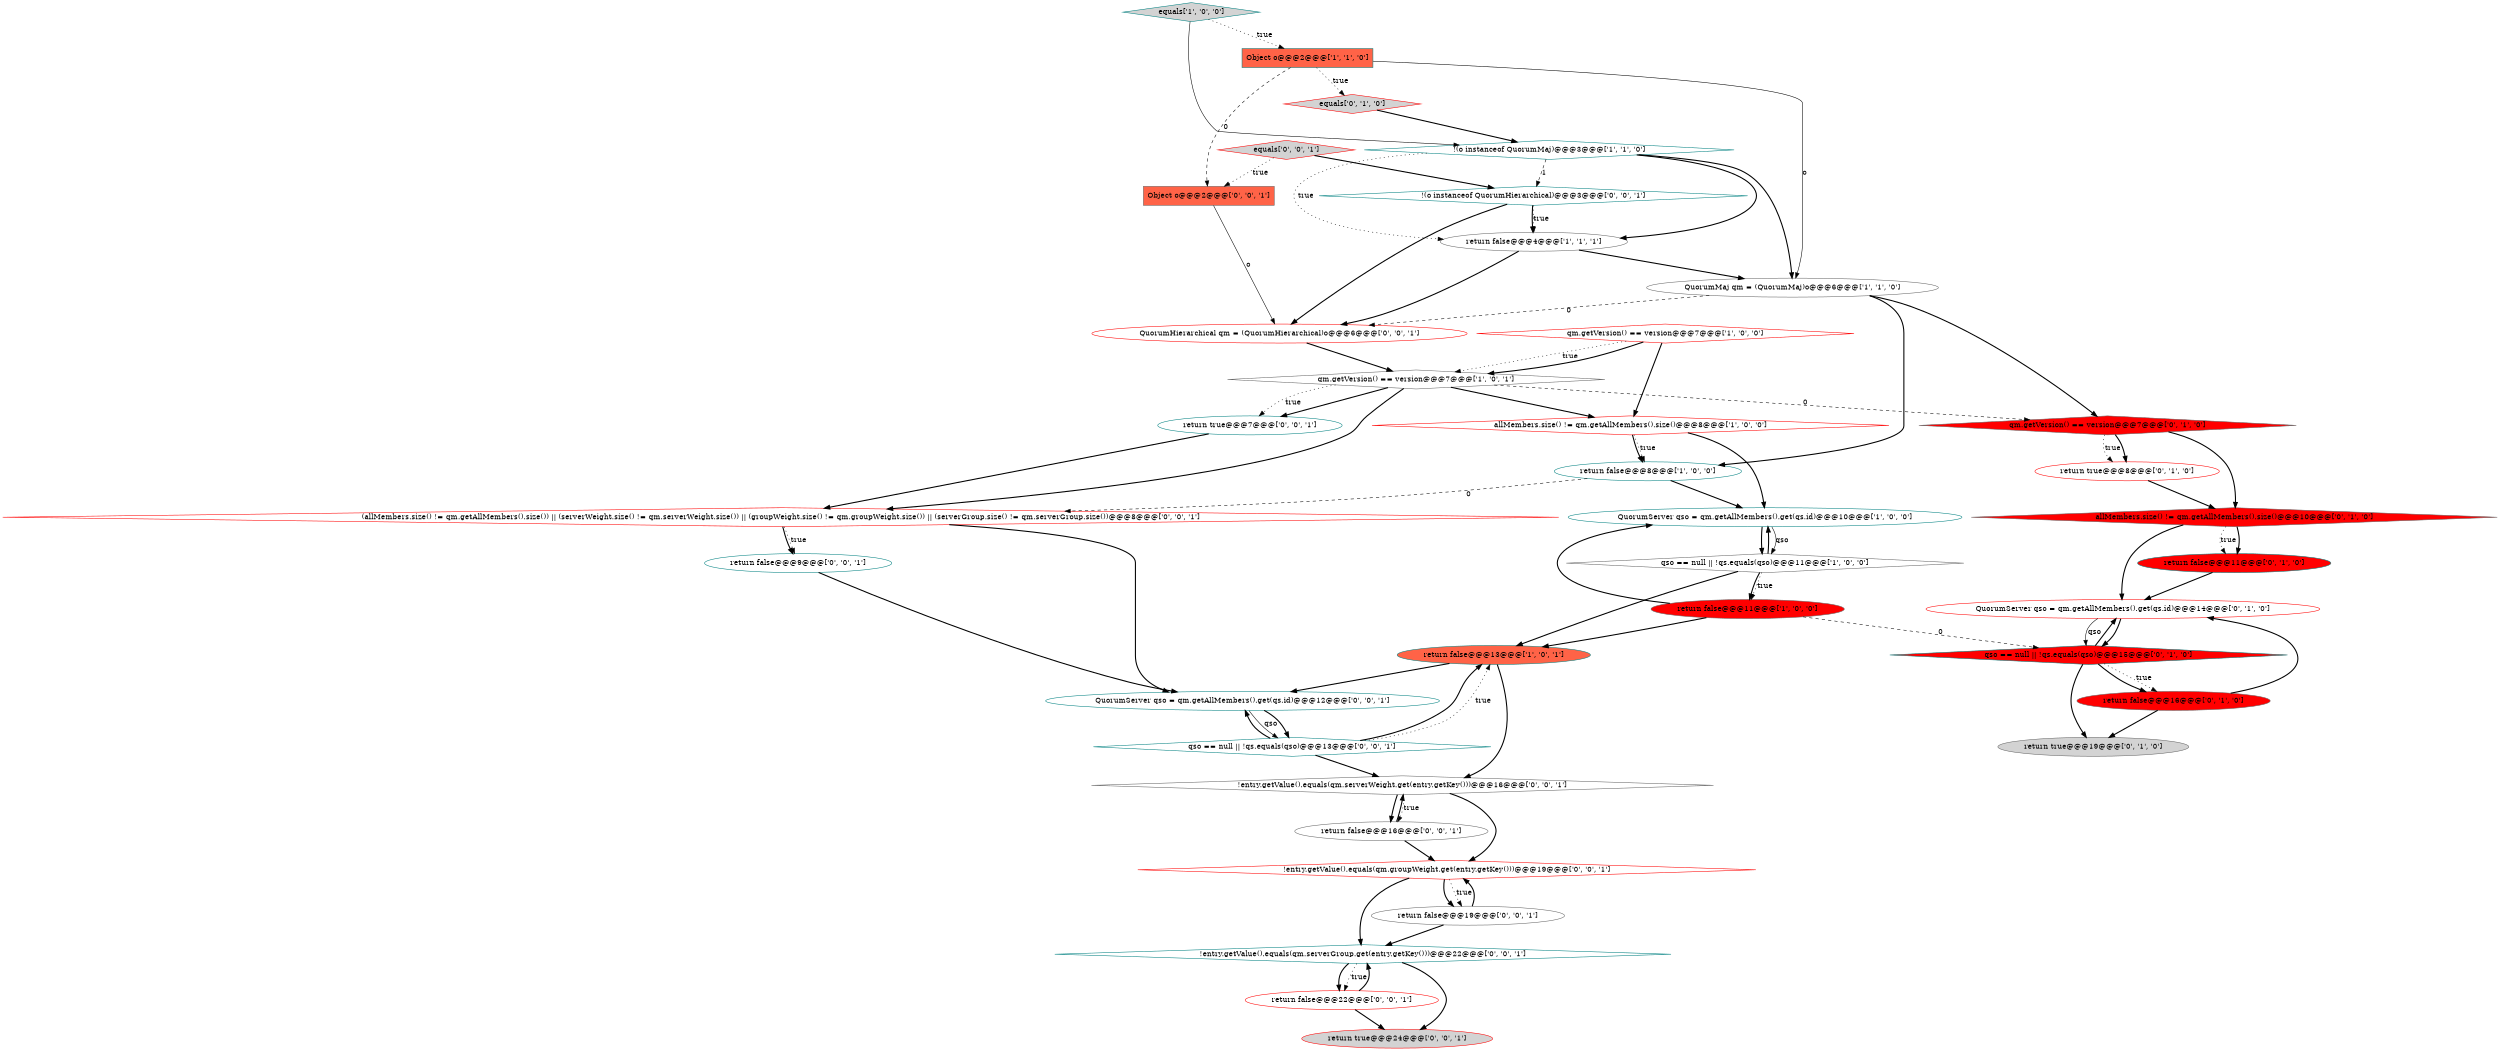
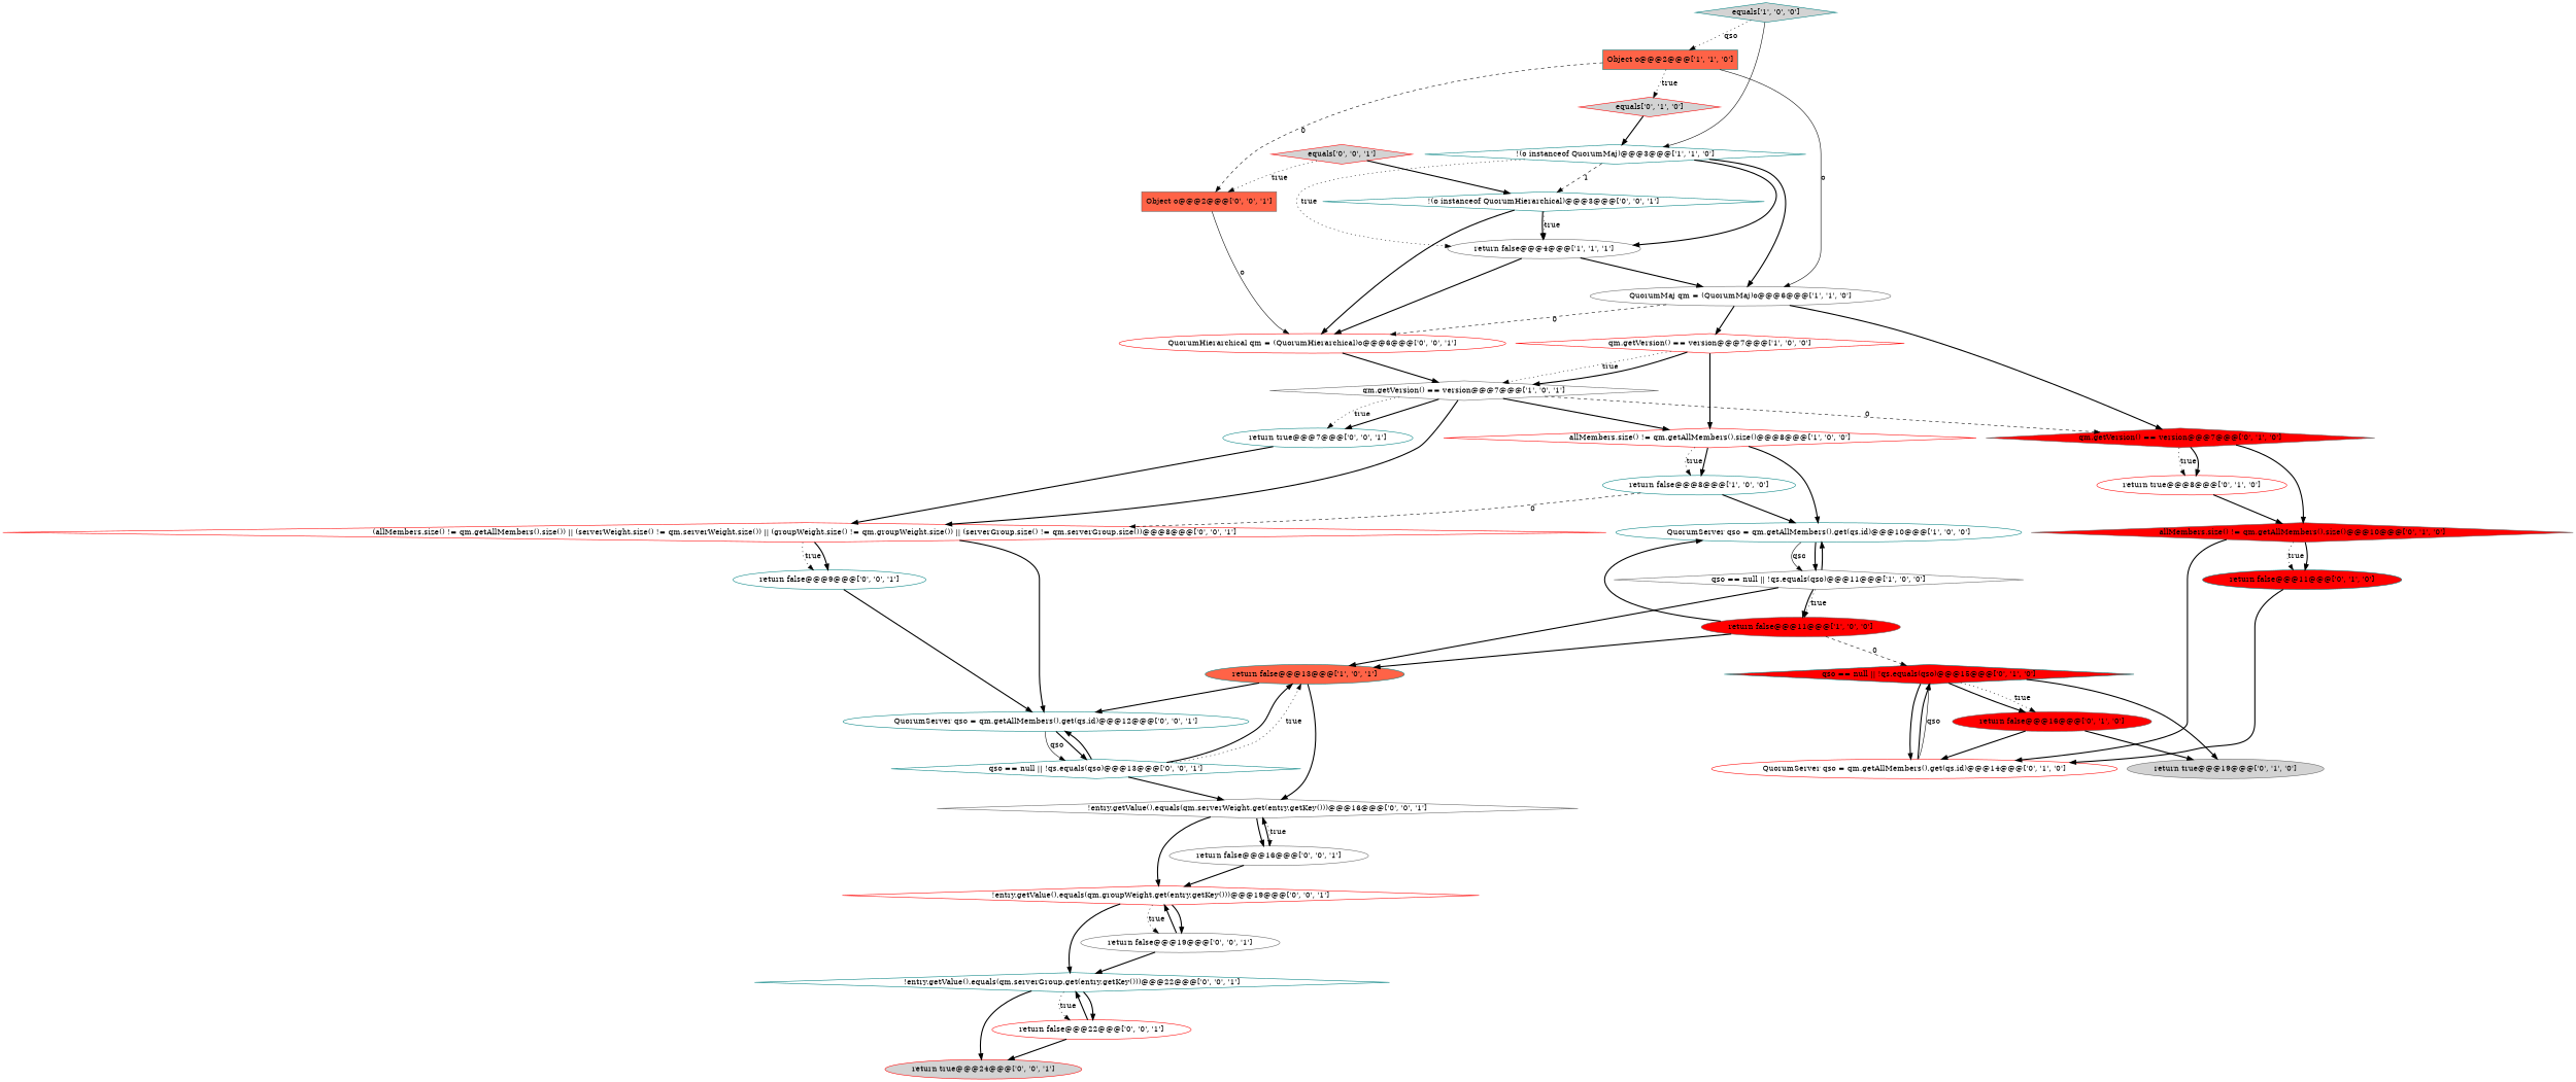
  digraph {
    node [color=teal fillcolor=white shape=ellipse style=filled]
    edge [style=bold]
    n1 [color=gray40 label="QuorumMaj qm = (QuorumMaj)o@@@6@@@['1', '1', '0']"]
    n2 [color=red label="qm.getVersion() == version@@@7@@@['1', '0', '0']" shape=diamond]
    n3 [color=red label="QuorumHierarchical qm = (QuorumHierarchical)o@@@6@@@['0', '0', '1']"]
    n4 [color=gray40 fillcolor=red label="qm.getVersion() == version@@@7@@@['0', '1', '0']" shape=diamond]
    n5 [color=red label="allMembers.size() != qm.getAllMembers().size()@@@8@@@['1', '0', '0']" shape=diamond]
    n6 [color=gray40 label="qm.getVersion() == version@@@7@@@['1', '0', '1']" shape=diamond]
    n7 [color=gray40 fillcolor=red label="allMembers.size() != qm.getAllMembers().size()@@@10@@@['0', '1', '0']" shape=diamond]
    n8 [color=red label="return true@@@8@@@['0', '1', '0']"]
    n9 [color=gray40 label="qso == null || !qs.equals(qso)@@@11@@@['1', '0', '0']" shape=diamond]
    n10 [color=gray40 fillcolor=red label="return false@@@11@@@['1', '0', '0']"]
    n11 [fillcolor=tomato label="return false@@@13@@@['1', '0', '1']"]
    n12 [label="QuorumServer qso = qm.getAllMembers().get(qs.id)@@@10@@@['1', '0', '0']"]
    n13 [fillcolor=red label="qso == null || !qs.equals(qso)@@@15@@@['0', '1', '0']" shape=diamond]
    n14 [label="QuorumServer qso = qm.getAllMembers().get(qs.id)@@@12@@@['0', '0', '1']"]
    n15 [color=gray40 label="!entry.getValue().equals(qm.serverWeight.get(entry.getKey()))@@@16@@@['0', '0', '1']" shape=diamond]
    n16 [color=red label="(allMembers.size() != qm.getAllMembers().size()) || (serverWeight.size() != qm.serverWeight.size()) || (groupWeight.size() != qm.groupWeight.size()) || (serverGroup.size() != qm.serverGroup.size())@@@8@@@['0', '0', '1']" shape=diamond]
    n17 [label="return false@@@9@@@['0', '0', '1']"]
    n18 [label="qso == null || !qs.equals(qso)@@@13@@@['0', '0', '1']" shape=diamond]
    n19 [color=red fillcolor=lightgray label="equals['0', '0', '1']" shape=diamond]
    n20 [color=gray40 fillcolor=tomato label="Object o@@@2@@@['0', '0', '1']" shape=box]
    n21 [label="!(o instanceof QuorumHierarchical)@@@3@@@['0', '0', '1']" shape=diamond]
    n22 [color=gray40 label="return false@@@4@@@['1', '1', '1']"]
    n23 [fillcolor=lightgray label="equals['1', '0', '0']" shape=diamond]
    n24 [label="!(o instanceof QuorumMaj)@@@3@@@['1', '1', '0']" shape=diamond]
    n25 [fillcolor=tomato label="Object o@@@2@@@['1', '1', '0']" shape=box]
    n26 [color=red fillcolor=lightgray label="equals['0', '1', '0']" shape=diamond]
    n27 [color=gray40 label="return false@@@16@@@['0', '0', '1']"]
    n28 [color=red label="!entry.getValue().equals(qm.groupWeight.get(entry.getKey()))@@@19@@@['0', '0', '1']" shape=diamond]
    n29 [label="!entry.getValue().equals(qm.serverGroup.get(entry.getKey()))@@@22@@@['0', '0', '1']" shape=diamond]
    n30 [color=gray40 label="return false@@@19@@@['0', '0', '1']"]
    n31 [color=gray40 fillcolor=red label="return false@@@16@@@['0', '1', '0']"]
    n32 [color=red label="QuorumServer qso = qm.getAllMembers().get(qs.id)@@@14@@@['0', '1', '0']"]
    n33 [color=gray40 fillcolor=lightgray label="return true@@@19@@@['0', '1', '0']"]
    n34 [label="return false@@@8@@@['1', '0', '0']"]
    n35 [label="return true@@@7@@@['0', '0', '1']"]
    n36 [color=red label="return false@@@22@@@['0', '0', '1']"]
    n37 [color=red fillcolor=lightgray label="return true@@@24@@@['0', '0', '1']"]
    n38 [fillcolor=red label="return false@@@11@@@['0', '1', '0']"]
-   n1 -> n34
+   n1 -> n2
    n1 -> n3 [label=0 style=dashed]
    n1 -> n4
    n2 -> n5
    n2 -> n6 [label=true style=dotted]
    n2 -> n6
    n3 -> n6
    n4 -> n7
    n4 -> n8 [label=true style=dotted]
    n4 -> n8
    n5 -> n12
    n5 -> n34 [label=true style=dotted]
    n5 -> n34
    n6 -> n4 [label=0 style=dashed]
    n6 -> n5
    n6 -> n16
    n6 -> n35 [label=true style=dotted]
    n6 -> n35
    n7 -> n32
    n7 -> n38
    n7 -> n38 [label=true style=dotted]
    n8 -> n7
    n9 -> n10 [label=true style=dotted]
    n9 -> n10
    n9 -> n11
    n9 -> n12
    n10 -> n11
    n10 -> n12
    n10 -> n13 [label=0 style=dashed]
    n11 -> n14
    n11 -> n15
    n12 -> n9 [label=qso style=solid]
    n12 -> n9
    n13 -> n31 [label=true style=dotted]
    n13 -> n31
    n13 -> n32
    n13 -> n33
    n14 -> n18 [label=qso style=solid]
    n14 -> n18
    n15 -> n27 [label=true style=dotted]
    n15 -> n27
    n15 -> n28
    n16 -> n14
    n16 -> n17 [label=true style=dotted]
    n16 -> n17
    n17 -> n14
    n18 -> n11
    n18 -> n11 [label=true style=dotted]
    n18 -> n14
    n18 -> n15
    n19 -> n20 [label=true style=dotted]
    n19 -> n21
    n20 -> n3 [label=o style=solid]
    n21 -> n3
    n21 -> n22 [label=true style=dotted]
    n21 -> n22
    n22 -> n1
    n22 -> n3
    n23 -> n24 [style=solid]
-   n23 -> n25 [label=true style=dotted]
+   n23 -> n25 [label=qso style=dotted]
    n24 -> n1
    n24 -> n21 [label=1 style=dashed]
    n24 -> n22
    n24 -> n22 [label=true style=dotted]
    n25 -> n1 [label=o style=solid]
    n25 -> n20 [label=0 style=dashed]
    n25 -> n26 [label=true style=dotted]
    n26 -> n24
    n27 -> n15
    n27 -> n28
    n28 -> n29
    n28 -> n30
    n28 -> n30 [label=true style=dotted]
    n29 -> n36
    n29 -> n36 [label=true style=dotted]
    n29 -> n37
    n30 -> n28
    n30 -> n29
    n31 -> n32
    n31 -> n33
    n32 -> n13
    n32 -> n13 [label=qso style=solid]
    n34 -> n12
    n34 -> n16 [label=0 style=dashed]
    n35 -> n16
    n36 -> n29
    n36 -> n37
    n38 -> n32
  }
